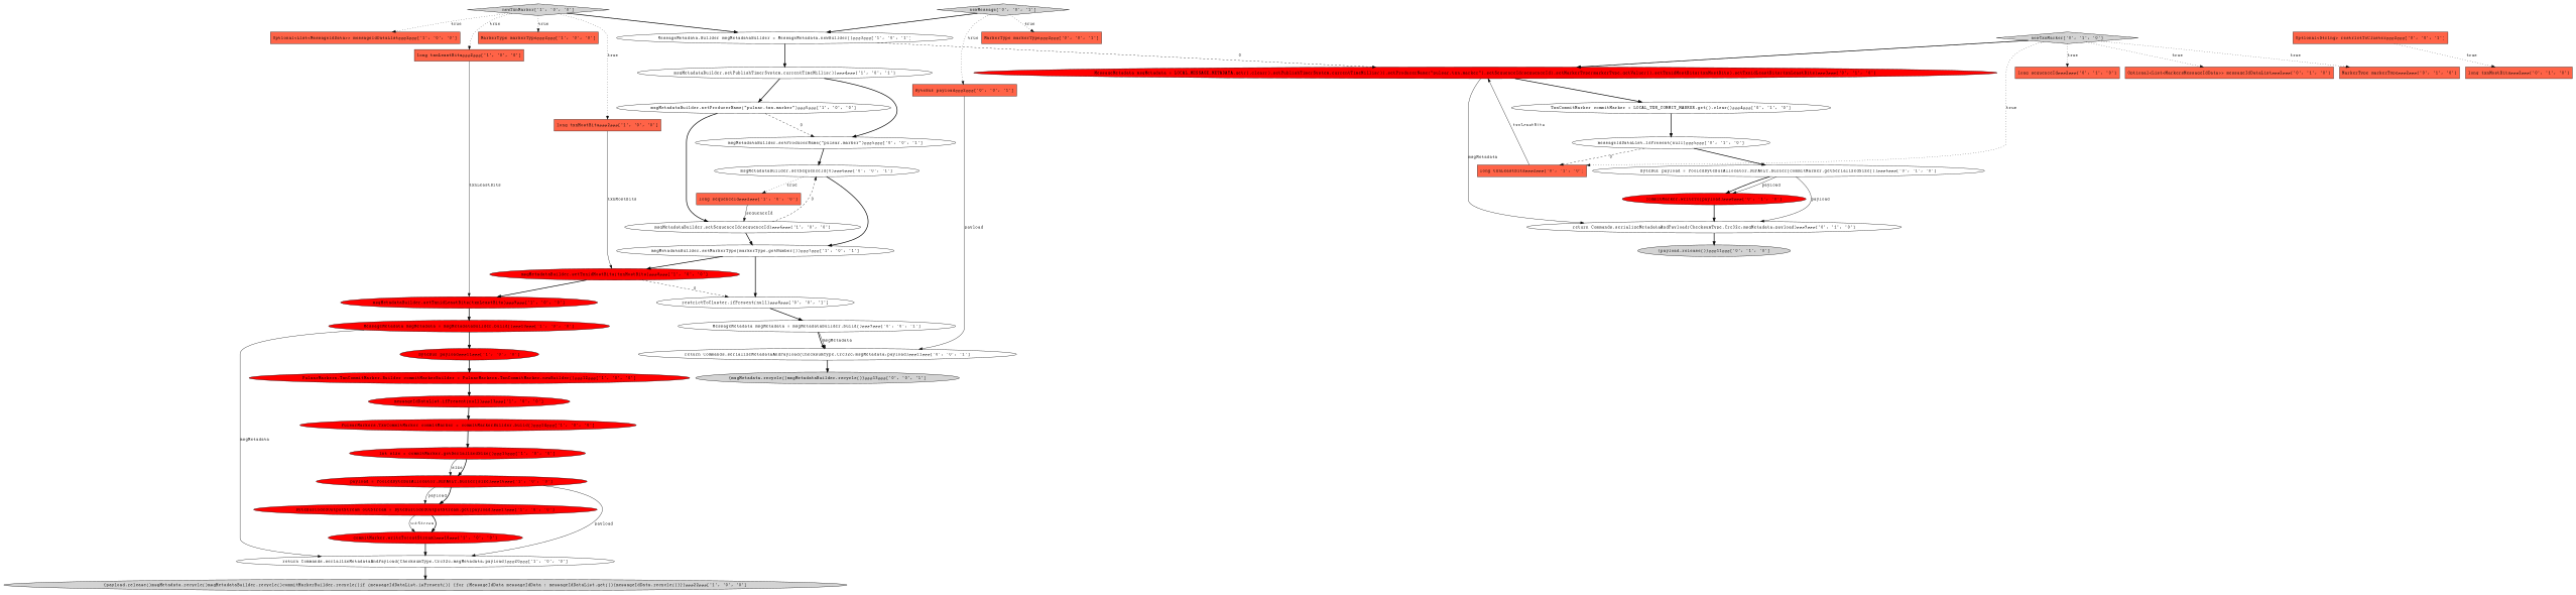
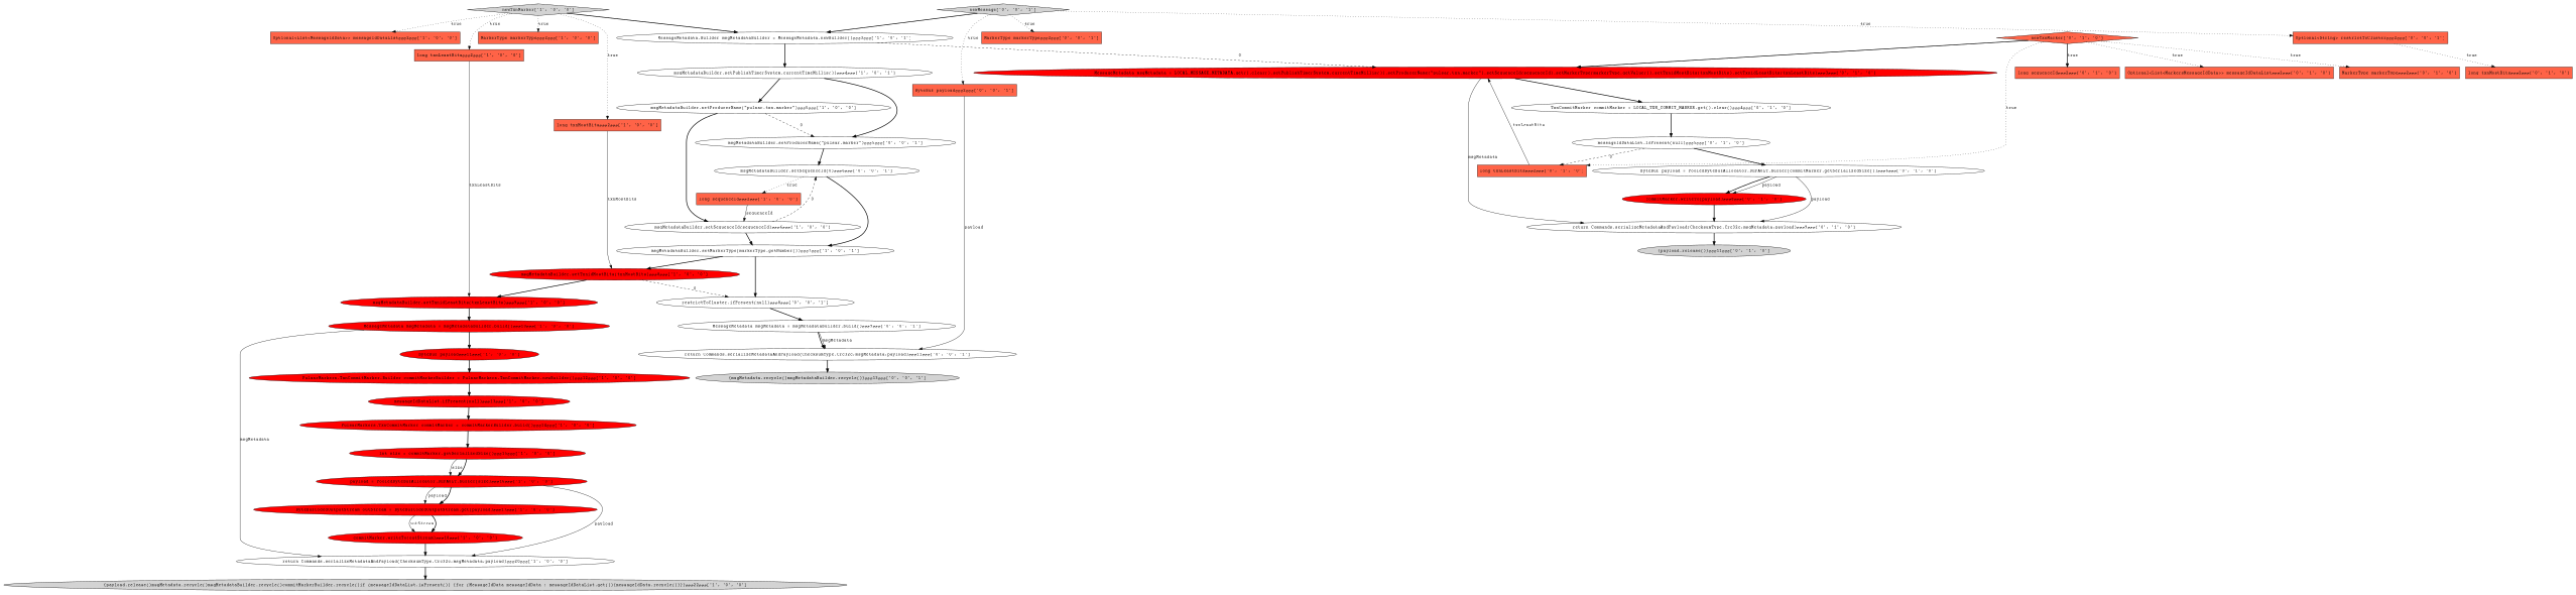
  digraph {
    fontname="Courier Prime"
    node [fillcolor=white fontname="Courier Prime" shape=ellipse style=filled]
    edge [fontname="Courier Prime" style=bold]
    n1 [fillcolor=lightgray label="{payload.release()msgMetadata.recycle()msgMetadataBuilder.recycle()commitMarkerBuilder.recycle()if (messageIdDataList.isPresent()) {for (MessageIdData messageIdData : messageIdDataList.get()){messageIdData.recycle()}}}@@@22@@@['1', '0', '0']"]
    n2 [fillcolor=red label="PulsarMarkers.TxnCommitMarker.Builder commitMarkerBuilder = PulsarMarkers.TxnCommitMarker.newBuilder()@@@12@@@['1', '0', '0']"]
    n3 [fillcolor=red label="messageIdDataList.ifPresent(null)@@@13@@@['1', '0', '0']"]
    n4 [fillcolor=red label="PulsarMarkers.TxnCommitMarker commitMarker = commitMarkerBuilder.build()@@@14@@@['1', '0', '0']"]
    n5 [fillcolor=red label="ByteBuf payload@@@11@@@['1', '0', '0']"]
    n6 [label="msgMetadataBuilder.setPublishTime(System.currentTimeMillis())@@@4@@@['1', '0', '1']"]
    n7 [label="msgMetadataBuilder.setProducerName(\"pulsar.txn.marker\")@@@5@@@['1', '0', '0']"]
    n8 [label="msgMetadataBuilder.setProducerName(\"pulsar.marker\")@@@5@@@['0', '0', '1']"]
    n9 [label="msgMetadataBuilder.setSequenceId(sequenceId)@@@6@@@['1', '0', '0']"]
    n10 [label="msgMetadataBuilder.setSequenceId(0)@@@6@@@['0', '0', '1']"]
    n11 [fillcolor=red label="int size = commitMarker.getSerializedSize()@@@15@@@['1', '0', '0']"]
    n12 [fillcolor=red label="payload = PooledByteBufAllocator.DEFAULT.buffer(size)@@@16@@@['1', '0', '0']"]
    n13 [fillcolor=red label="ByteBufCodedOutputStream outStream = ByteBufCodedOutputStream.get(payload)@@@17@@@['1', '0', '0']"]
    n14 [label="return Commands.serializeMetadataAndPayload(ChecksumType.Crc32c,msgMetadata,payload)@@@20@@@['1', '0', '0']"]
    n15 [label="msgMetadataBuilder.setMarkerType(markerType.getNumber())@@@7@@@['1', '0', '1']"]
    n16 [fillcolor=tomato label="Optional<List<MessageIdData>> messageIdDataList@@@2@@@['1', '0', '0']" shape=box]
    n17 [label="MessageMetadata.Builder msgMetadataBuilder = MessageMetadata.newBuilder()@@@3@@@['1', '0', '1']"]
    n18 [fillcolor=red label="MessageMetadata msgMetadata = LOCAL_MESSAGE_METADATA.get().clear().setPublishTime(System.currentTimeMillis()).setProducerName(\"pulsar.txn.marker\").setSequenceId(sequenceId).setMarkerType(markerType.getValue()).setTxnidMostBits(txnMostBits).setTxnidLeastBits(txnLeastBits)@@@3@@@['0', '1', '0']"]
    n19 [label="TxnCommitMarker commitMarker = LOCAL_TXN_COMMIT_MARKER.get().clear()@@@4@@@['0', '1', '0']"]
    n20 [label="return Commands.serializeMetadataAndPayload(ChecksumType.Crc32c,msgMetadata,payload)@@@9@@@['0', '1', '0']"]
    n21 [label="messageIdDataList.ifPresent(null)@@@5@@@['0', '1', '0']"]
    n22 [fillcolor=lightgray label="{payload.release()}@@@11@@@['0', '1', '0']"]
    n23 [fillcolor=lightgray label="newMessage['0', '0', '1']" shape=diamond]
    n24 [fillcolor=tomato label="MarkerType markerType@@@2@@@['0', '0', '1']" shape=box]
    n25 [fillcolor=tomato label="ByteBuf payload@@@2@@@['0', '0', '1']" shape=box]
    n26 [fillcolor=tomato label="Optional<String> restrictToCluster@@@2@@@['0', '0', '1']" shape=box]
    n27 [label="return Commands.serializeMetadataAndPayload(ChecksumType.Crc32c,msgMetadata,payload)@@@11@@@['0', '0', '1']"]
    n28 [fillcolor=tomato label="long txnMostBits@@@2@@@['0', '1', '0']" shape=box]
    n29 [fillcolor=red label="commitMarker.writeTo(outStream)@@@18@@@['1', '0', '0']"]
    n30 [fillcolor=tomato label="long sequenceId@@@2@@@['1', '0', '0']" shape=box]
    n31 [fillcolor=tomato label="long sequenceId@@@2@@@['0', '1', '0']" shape=box]
    n32 [fillcolor=lightgray label="newTxnMarker['1', '0', '0']" shape=diamond]
    n33 [fillcolor=tomato label="long txnLeastBits@@@2@@@['1', '0', '0']" shape=box]
    n34 [fillcolor=tomato label="MarkerType markerType@@@2@@@['1', '0', '0']" shape=box]
    n35 [fillcolor=tomato label="long txnMostBits@@@2@@@['1', '0', '0']" shape=box]
    n36 [fillcolor=red label="msgMetadataBuilder.setTxnidLeastBits(txnLeastBits)@@@9@@@['1', '0', '0']"]
    n37 [fillcolor=red label="msgMetadataBuilder.setTxnidMostBits(txnMostBits)@@@8@@@['1', '0', '0']"]
    n38 [label="ByteBuf payload = PooledByteBufAllocator.DEFAULT.buffer(commitMarker.getSerializedSize())@@@6@@@['0', '1', '0']"]
    n39 [fillcolor=tomato label="long txnLeastBits@@@2@@@['0', '1', '0']" shape=box]
    n40 [fillcolor=red label="commitMarker.writeTo(payload)@@@8@@@['0', '1', '0']"]
    n41 [fillcolor=red label="MessageMetadata msgMetadata = msgMetadataBuilder.build()@@@10@@@['1', '0', '0']"]
    n42 [label="restrictToCluster.ifPresent(null)@@@8@@@['0', '0', '1']"]
    n43 [label="MessageMetadata msgMetadata = msgMetadataBuilder.build()@@@9@@@['0', '0', '1']"]
    n44 [fillcolor=tomato label="Optional<List<MarkersMessageIdData>> messageIdDataList@@@2@@@['0', '1', '0']" shape=box]
    n45 [fillcolor=tomato label="MarkerType markerType@@@2@@@['0', '1', '0']" shape=box]
    n46 [fillcolor=lightgray label="{msgMetadata.recycle()msgMetadataBuilder.recycle()}@@@13@@@['0', '0', '1']"]
-   n47 [fillcolor=lightgray label="newTxnMarker['0', '1', '0']" shape=diamond]
+   n47 [fillcolor=tomato label="newTxnMarker['0', '1', '0']" shape=diamond]
    n2 -> n3
    n3 -> n4
    n4 -> n11
    n5 -> n2
    n6 -> n7
    n6 -> n8
    n7 -> n8 [label=0 style=dashed]
    n7 -> n9
    n8 -> n10
    n9 -> n10 [label=0 style=dashed]
    n9 -> n15
    n10 -> n15
    n10 -> n30 [label=true style=dotted]
    n11 -> n12 [label=size style=solid]
    n11 -> n12
    n12 -> n13 [label=payload style=solid]
    n12 -> n13
    n12 -> n14 [label=payload style=solid]
    n13 -> n29
    n13 -> n29 [label=outStream style=solid]
    n14 -> n1
    n15 -> n37
    n15 -> n42
    n17 -> n6
    n17 -> n18 [label=0 style=dashed]
    n18 -> n19
    n18 -> n20 [label=msgMetadata style=solid]
    n19 -> n21
    n20 -> n22
    n21 -> n38
    n21 -> n39 [label=0 style=dashed]
    n23 -> n17
    n23 -> n24 [label=true style=dotted]
    n23 -> n25 [label=true style=dotted]
+   n23 -> n26 [label=true style=dotted]
    n25 -> n27 [label=payload style=solid]
    n26 -> n28 [label=true style=dotted]
    n27 -> n46
    n29 -> n14
    n30 -> n9 [label=sequenceId style=solid]
    n32 -> n16 [label=true style=dotted]
    n32 -> n17
    n32 -> n33 [label=true style=dotted]
    n32 -> n34 [label=true style=dotted]
    n32 -> n35 [label=true style=dotted]
    n33 -> n36 [label=txnLeastBits style=solid]
    n35 -> n37 [label=txnMostBits style=solid]
    n36 -> n41
    n37 -> n36
    n37 -> n42 [label=0 style=dashed]
    n38 -> n20 [label=payload style=solid]
    n38 -> n40
    n38 -> n40 [label=payload style=solid]
    n39 -> n18 [label=txnLeastBits style=solid]
    n40 -> n20
    n41 -> n5
    n41 -> n14 [label=msgMetadata style=solid]
    n42 -> n43
    n43 -> n27
    n43 -> n27 [label=msgMetadata style=solid]
    n47 -> n18
-   n47 -> n31 [label=true style=dotted]
+   n47 -> n31 [label=true]
    n47 -> n39 [label=true style=dotted]
    n47 -> n44 [label=true style=dotted]
    n47 -> n45 [label=true style=dotted]
  }
